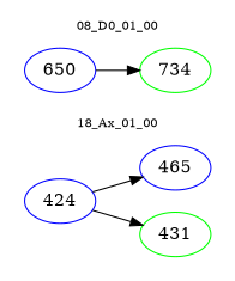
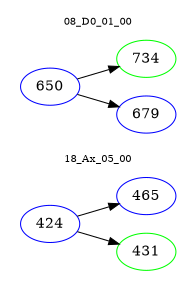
  digraph {
    rankdir=LR
    node [color=blue]
    edge [color=black]
    n1 [label=424]
    n2 [color=green label=431]
    n3 [label=465]
    n4 [label=650]
+   n5 [label=679]
    n6 [color=green label=734]
    subgraph cluster_1 {
      color=white
      fontsize=10
-     label="18_Ax_01_00"
+     label="18_Ax_05_00"
      n1
      n2
      n3
    }
    subgraph cluster_2 {
      color=white
      fontsize=10
      label="08_D0_01_00"
      n4
+     n5
      n6
    }
    n1 -> n2
    n1 -> n3
+   n4 -> n5
    n4 -> n6
  }
